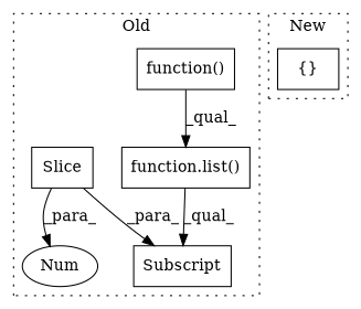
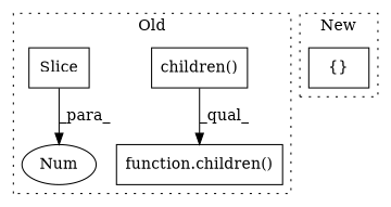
  digraph {
    node [a=75 shape=box]
-   n1 [l=27 label="function()" s=418]
-   n2 [a=63 l="38,0" label=Subscript s="413,0"]
-   n3 [l="5,1" label="function.list()" s="413,445"]
+   n1 [l=27 label="children()" s=418]
+   n3 [l="5,1" label="function.children()" s="413,445"]
    n4 [a=80 l=3 label=Slice s=447]
    n5 [a=76 l=2 label=Num s=448 shape=ellipse]
    n6 [a=95 l="1,1" label="{}" s="384,413"]
    subgraph cluster_1 {
      label=Old
      style=dotted
      n1
-     n2
      n3
      n4
      n5
    }
    subgraph cluster_2 {
      label=New
      style=dotted
      n6
    }
    n1 -> n3 [label=_qual_]
-   n3 -> n2 [label=_qual_]
-   n4 -> n2 [label=_para_]
    n4 -> n5 [label=_para_]
  }
